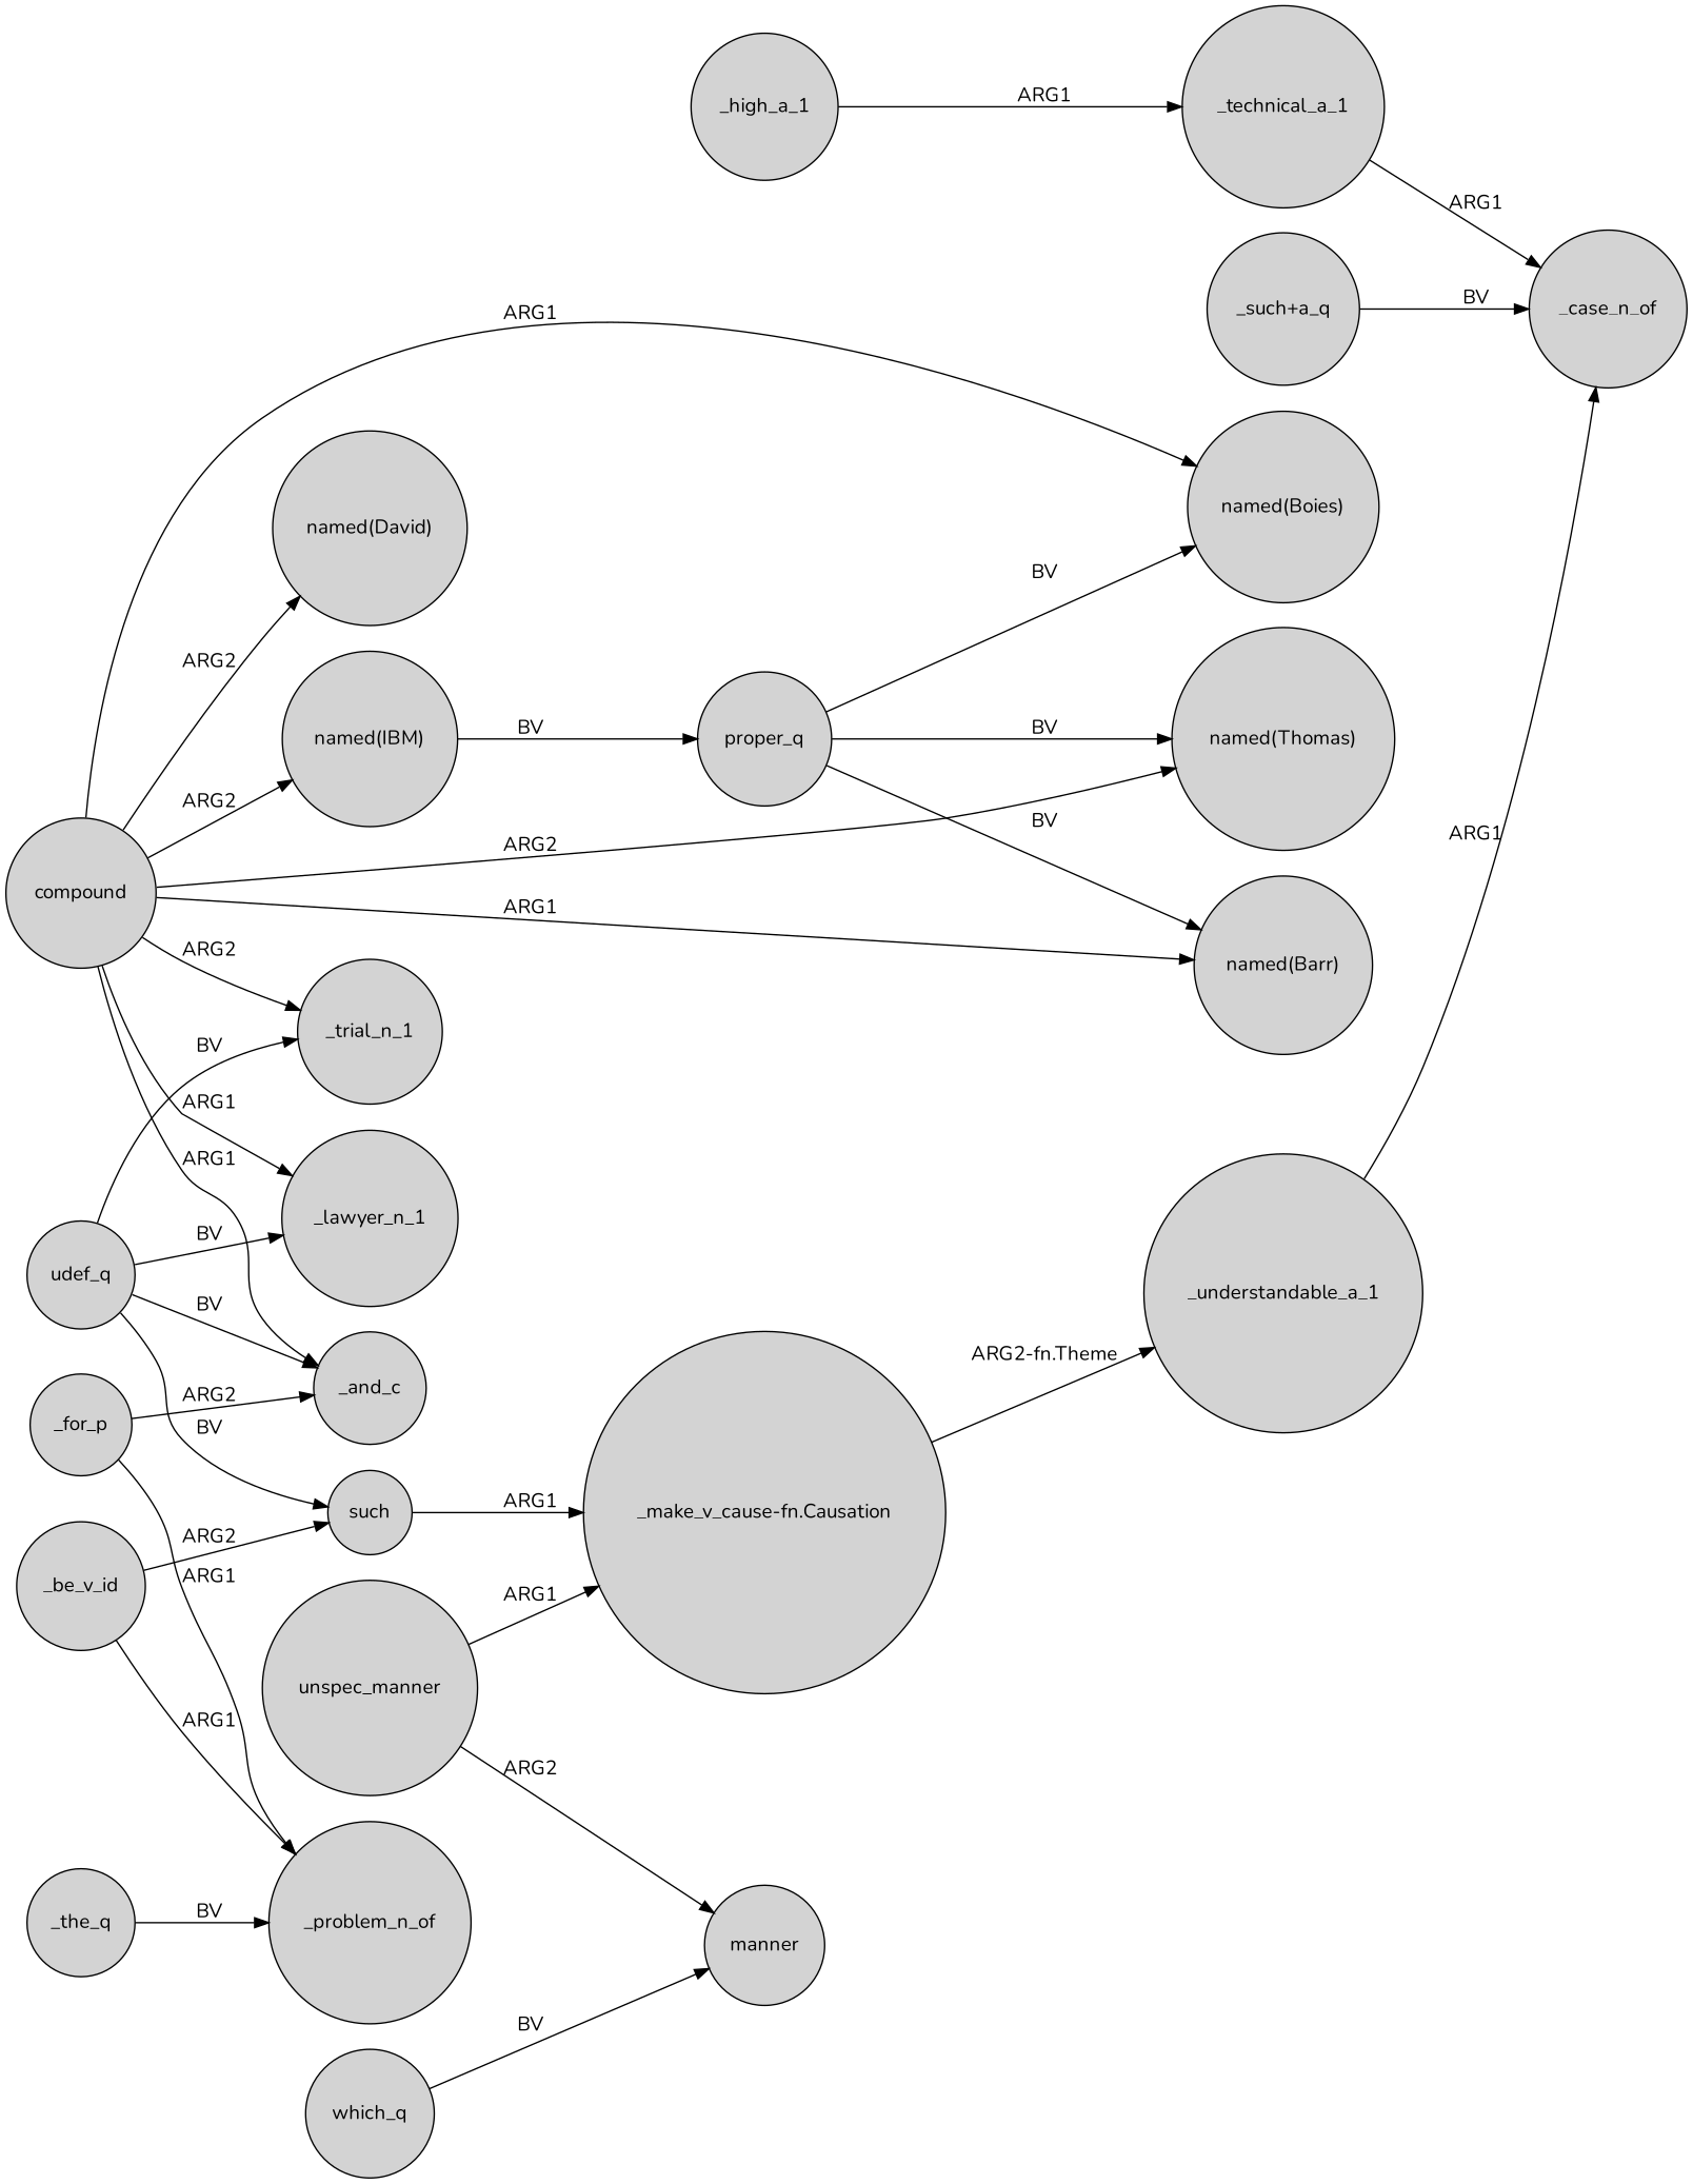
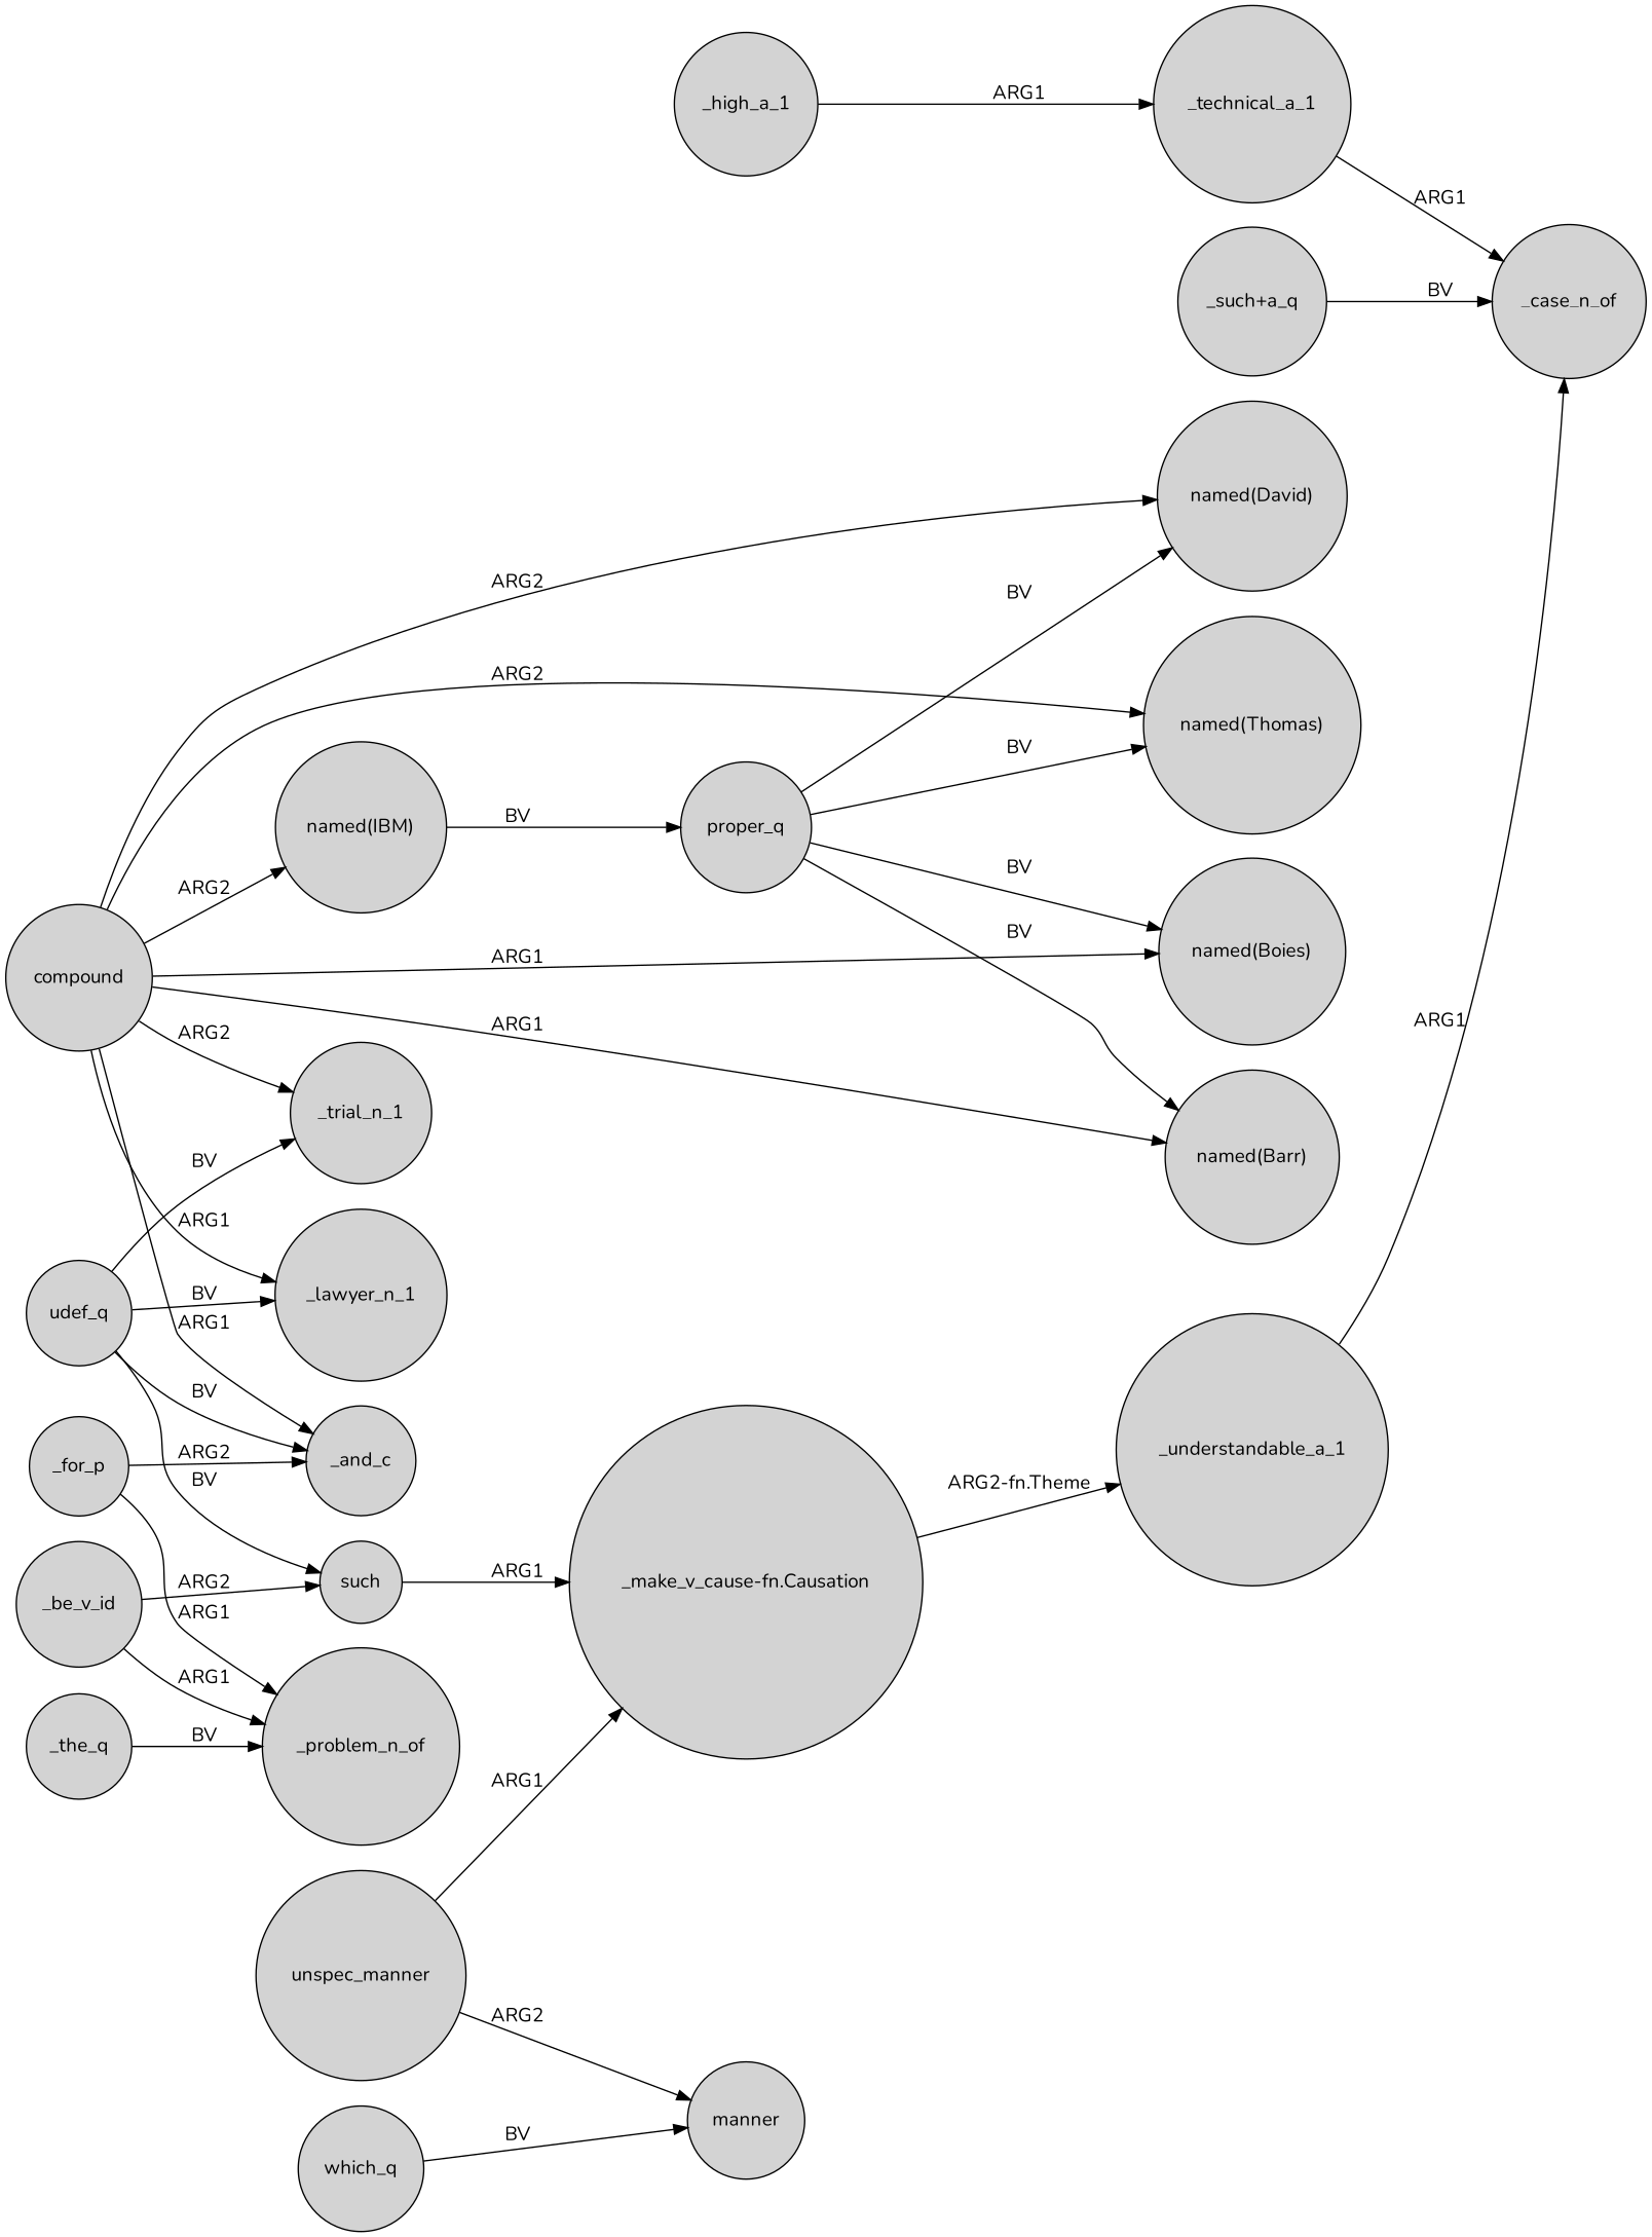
  digraph {
    fontname=Nunito
    rankdir=LR
    node [fontname=Nunito shape=circle style=filled]
    edge [fontname=Nunito]
    _understandable_a_1
    _case_n_of
    compound
    _lawyer_n_1
    "named(Barr)"
    _and_c
    "named(IBM)"
    "named(Boies)"
    "named(Thomas)"
    "named(David)"
    _trial_n_1
    proper_q
    "_make_v_cause-fn.Causation"
    _the_q
    _problem_n_of
    _for_p
    which_q
    manner
    _high_a_1
    _technical_a_1
    udef_q
    n22 [label=such]
    _be_v_id
    "_such+a_q"
    unspec_manner
    _understandable_a_1 -> _case_n_of [label=ARG1]
    compound -> _lawyer_n_1 [label=ARG1]
    compound -> "named(Barr)" [label=ARG1]
    compound -> _and_c [label=ARG1]
    compound -> "named(IBM)" [label=ARG2]
    compound -> "named(Boies)" [label=ARG1]
    compound -> "named(Thomas)" [label=ARG2]
    compound -> "named(David)" [label=ARG2]
    compound -> _trial_n_1 [label=ARG2]
    "named(IBM)" -> proper_q [label=BV]
    proper_q -> "named(Barr)" [label=BV]
    proper_q -> "named(Boies)" [label=BV]
    proper_q -> "named(Thomas)" [label=BV]
+   proper_q -> "named(David)" [label=BV]
    "_make_v_cause-fn.Causation" -> _understandable_a_1 [label="ARG2-fn.Theme"]
    _the_q -> _problem_n_of [label=BV]
    _for_p -> _and_c [label=ARG2]
    _for_p -> _problem_n_of [label=ARG1]
    which_q -> manner [label=BV]
    _high_a_1 -> _technical_a_1 [label=ARG1]
    _technical_a_1 -> _case_n_of [label=ARG1]
    udef_q -> _lawyer_n_1 [label=BV]
    udef_q -> _and_c [label=BV]
    udef_q -> _trial_n_1 [label=BV]
    udef_q -> n22 [label=BV]
    n22 -> "_make_v_cause-fn.Causation" [label=ARG1]
    _be_v_id -> _problem_n_of [label=ARG1]
    _be_v_id -> n22 [label=ARG2]
    "_such+a_q" -> _case_n_of [label=BV]
    unspec_manner -> "_make_v_cause-fn.Causation" [label=ARG1]
    unspec_manner -> manner [label=ARG2]
  }
